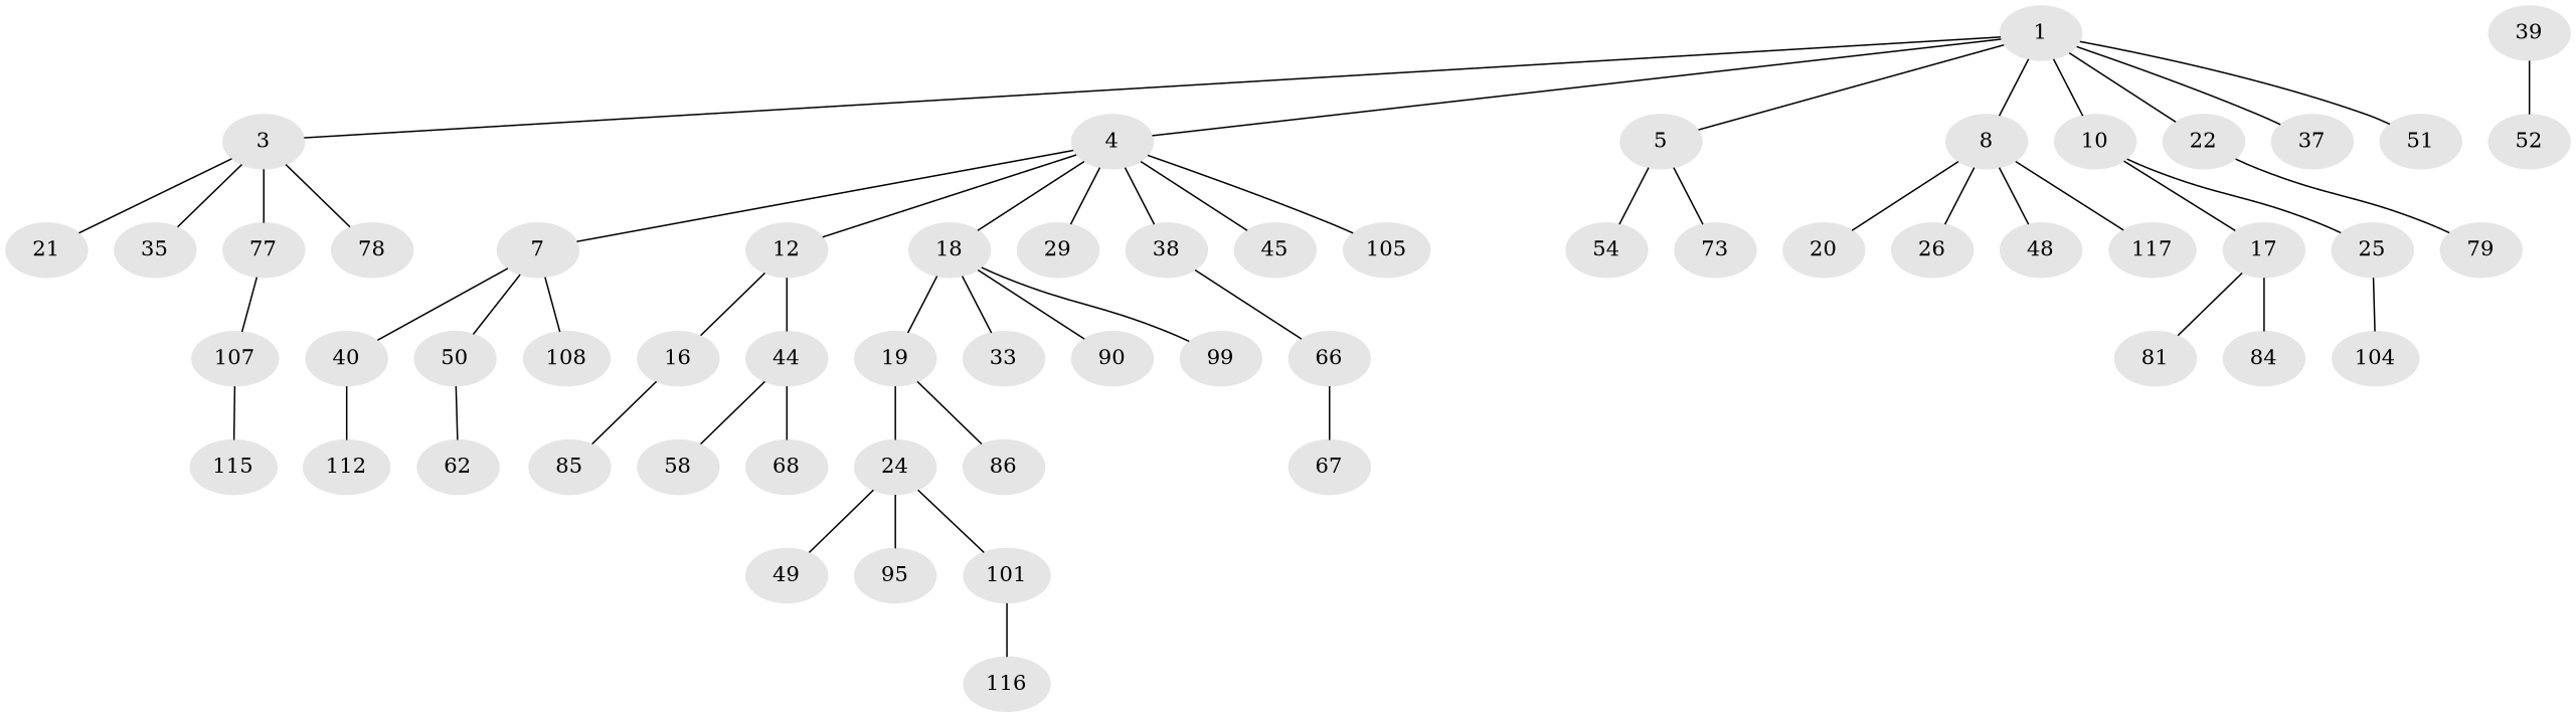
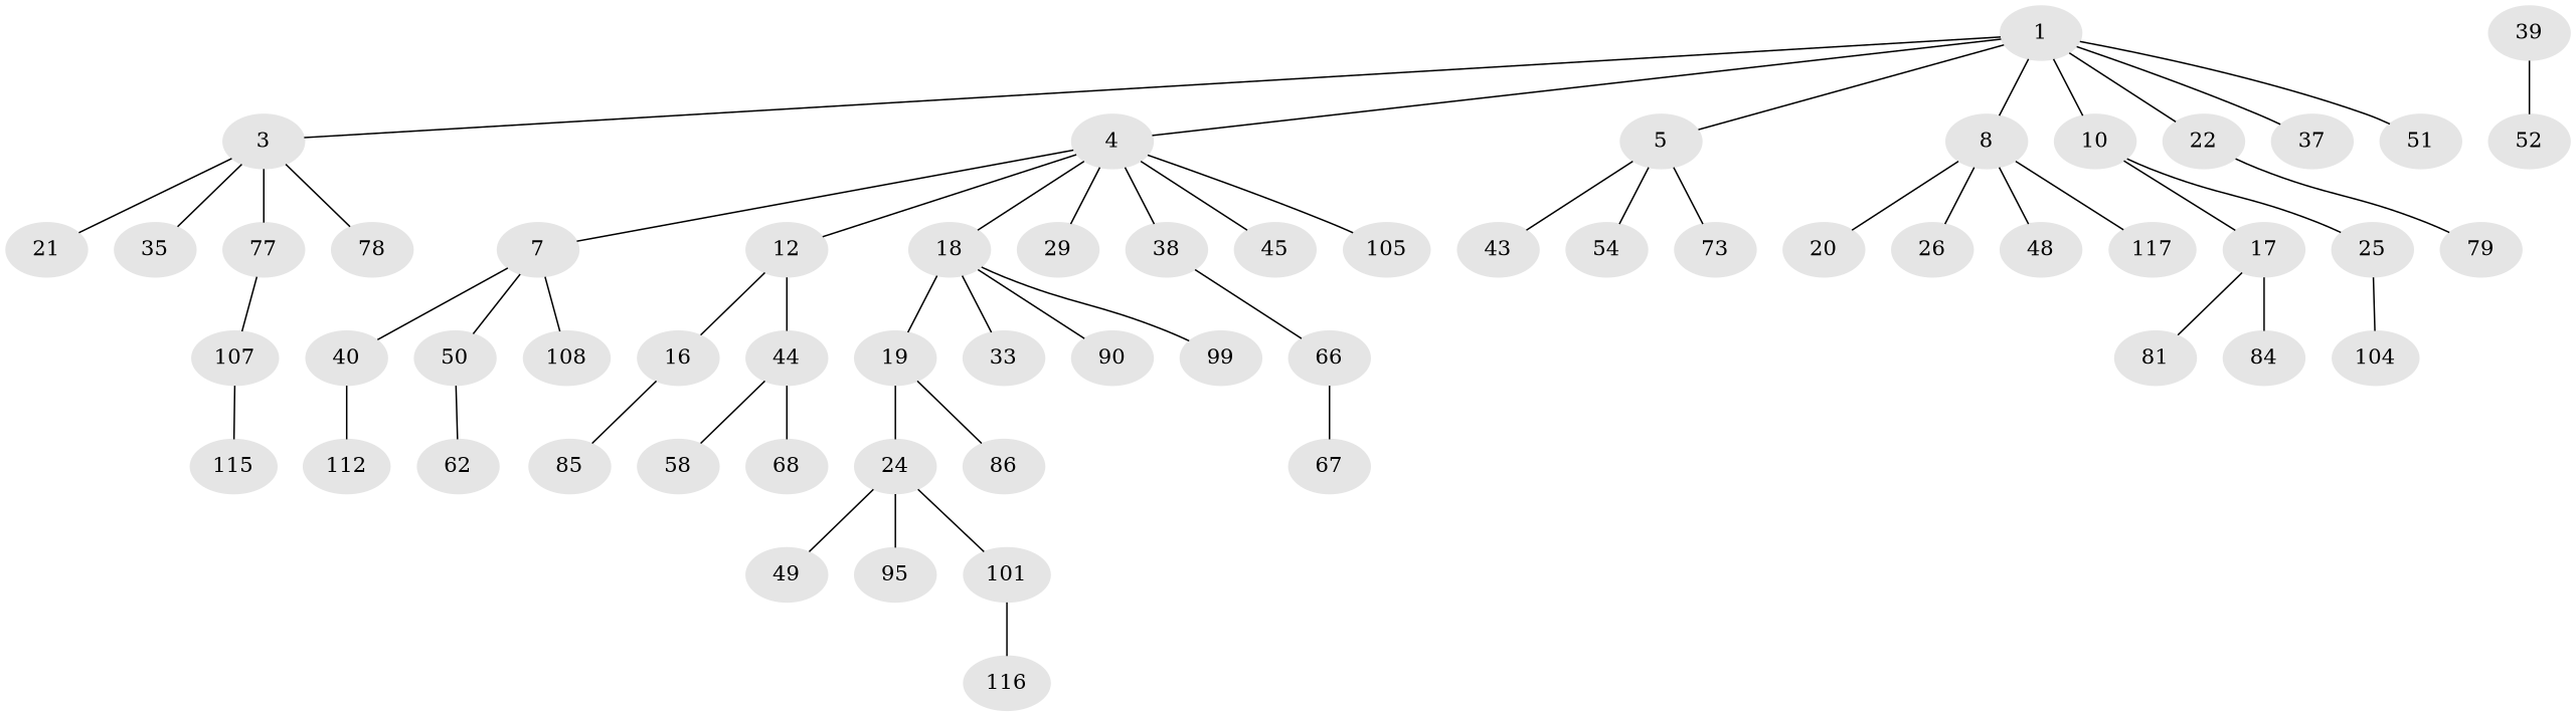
  graph {
    node [color=gray90 style=filled]
    1 [super="+2"]
    3 [super="+36+88+28"]
    4 [super="+6"]
    5 [super="+23"]
    8 [super="+15+98+100+27+11"]
    10 [super="+41+31+60+13"]
    22
    37 [super="+57+111"]
    51 [super="+61"]
    21
    35
    77 [super="+114"]
    78
    7 [super="+93+55+9+68"]
    12 [super="+47"]
    18
    29
    38
    45
    105
+   43 [super="+74"]
    54
    73 [super="+91+110"]
    20
    26 [super="+71+80"]
    48
    117
    17
    25
    79
    107
    40 [super="+103"]
    50 [super="+75"]
    108
    16 [super="+56"]
    44 [super="+46"]
    19
    33 [super="+92+53"]
    90
    99
    66
    112
    62 [super="+82+87"]
    81
    84
    104
    39 [super="+102"]
    52
    85 [super="+109"]
    58 [super="+97"]
    n51 [label=68]
    24 [super="+63+32+65"]
    86
    49
    95
    101
    116
    67 [super="+113"]
    115
    1 -- 3
    1 -- 4
    1 -- 5
    1 -- 8
    1 -- 10
    1 -- 22
    1 -- 37
    1 -- 51
    3 -- 21
    3 -- 35
    3 -- 77
    3 -- 78
    4 -- 7
    4 -- 12
    4 -- 18
    4 -- 29
    4 -- 38
    4 -- 45
    4 -- 105
+   5 -- 43
    5 -- 54
    5 -- 73
    8 -- 20
    8 -- 26
    8 -- 48
    8 -- 117
    10 -- 17
    10 -- 25
    22 -- 79
    77 -- 107
    7 -- 40
    7 -- 50
    7 -- 108
    12 -- 16
    12 -- 44
    18 -- 19
    18 -- 33
    18 -- 90
    18 -- 99
    38 -- 66
    17 -- 81
    17 -- 84
    25 -- 104
    107 -- 115
    40 -- 112
    50 -- 62
    16 -- 85
    44 -- 58
    44 -- n51
    19 -- 24
    19 -- 86
    66 -- 67
    39 -- 52
    24 -- 49
    24 -- 95
    24 -- 101
    101 -- 116
  }
